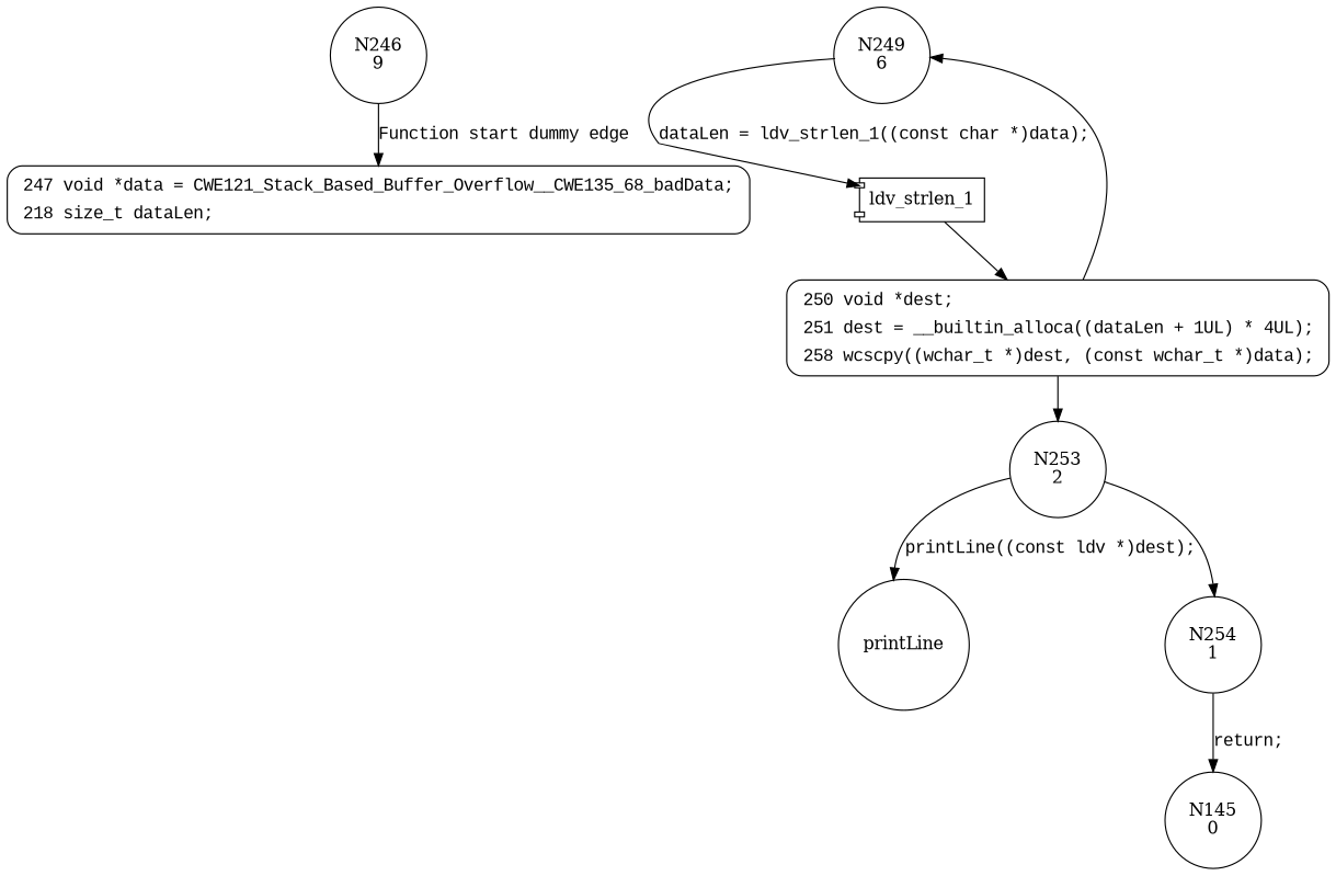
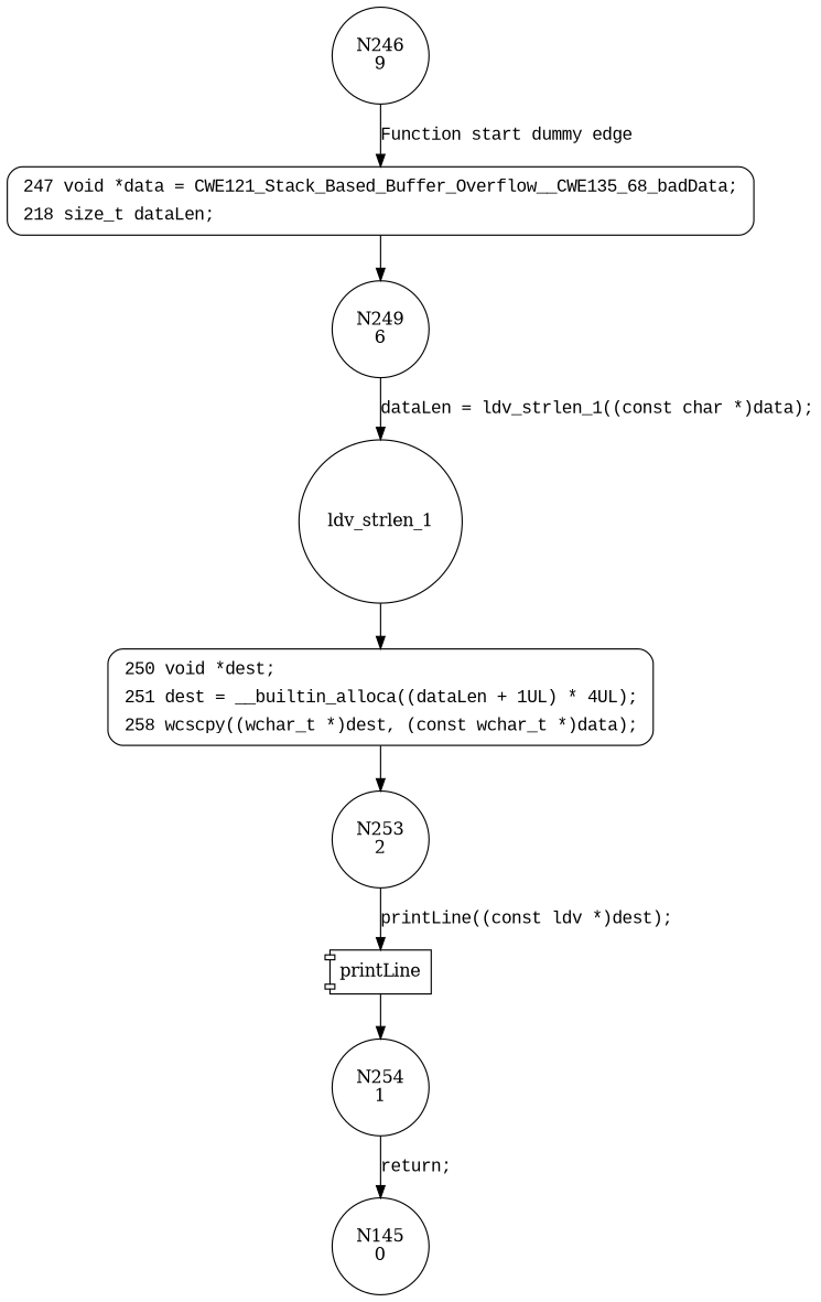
  digraph {
    node [shape=circle]
    edge [fontname="Courier New"]
    n1 [label="N246\n9"]
    n2 [fillcolor=white fontname="Courier New" label=<<table border="0" cellborder="0" cellpadding="3" bgcolor="white"><tr><td align="right">247</td><td align="left">void *data = CWE121_Stack_Based_Buffer_Overflow__CWE135_68_badData;</td></tr><tr><td align="right">218</td><td align="left">size_t dataLen;</td></tr></table>> penwidth=1 shape=Mrecord style="filled,bold"]
    n3 [label="N249\n6"]
-   n4 [label=ldv_strlen_1 shape=component]
+   n4 [label=ldv_strlen_1]
    n5 [fillcolor=white fontname="Courier New" label=<<table border="0" cellborder="0" cellpadding="3" bgcolor="white"><tr><td align="right">250</td><td align="left">void *dest;</td></tr><tr><td align="right">251</td><td align="left">dest = __builtin_alloca((dataLen + 1UL) * 4UL);</td></tr><tr><td align="right">258</td><td align="left">wcscpy((wchar_t *)dest, (const wchar_t *)data);</td></tr></table>> penwidth=1 shape=Mrecord style="filled,bold"]
    n6 [label="N253\n2"]
-   n7 [label=printLine]
+   n7 [label=printLine shape=component]
    n8 [label="N254\n1"]
    n9 [label="N145\n0"]
    n1 -> n2 [label="Function start dummy edge"]
-   n5 -> n3 [fontname=""]
+   n2 -> n3 [fontname=""]
    n3 -> n4 [label="dataLen = ldv_strlen_1((const char *)data);"]
    n4 -> n5
    n5 -> n6 [fontname=""]
    n6 -> n7 [label="printLine((const ldv *)dest);"]
-   n6 -> n8
+   n7 -> n8
    n8 -> n9 [label="return;"]
  }
